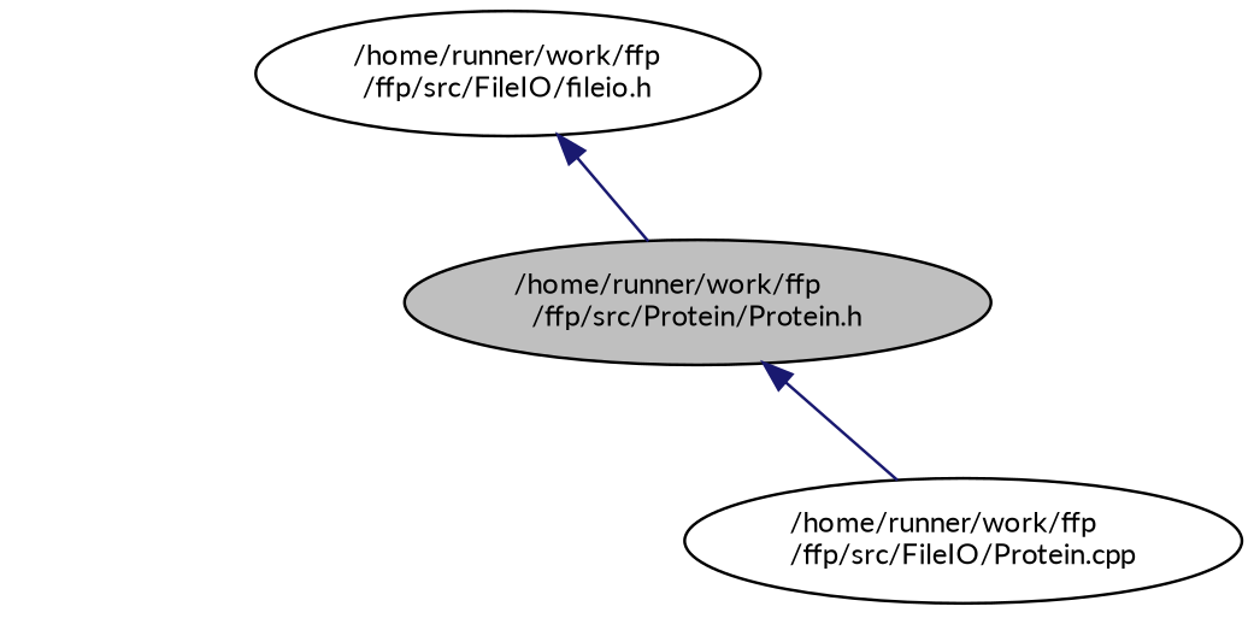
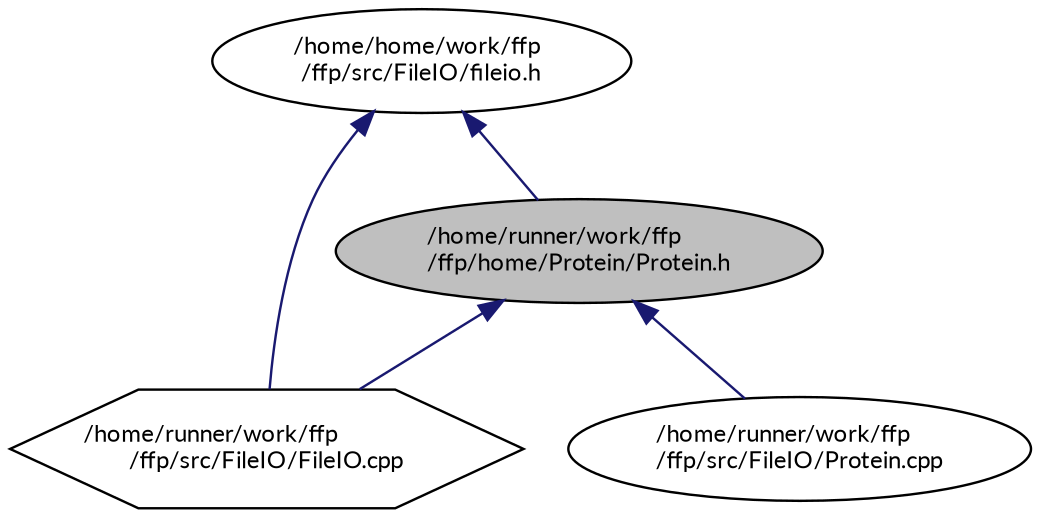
  digraph {
    fontname=Lato
    node [color=black fillcolor=white fontname=Lato fontsize=10 shape=ellipse style=filled]
    edge [color=midnightblue dir=back fontname=Lato fontsize=10 labelfontname=Helvetica labelfontsize=10 style=solid]
-   n1 [fillcolor=grey75 fontcolor=black height=0.2 label="/home/runner/work/ffp\l/ffp/src/Protein/Protein.h" width=0.4]
+   n1 [fillcolor=grey75 fontcolor=black height=0.2 label="/home/runner/work/ffp\l/ffp/home/Protein/Protein.h" width=0.4]
+   n2 [height=0.2 label="/home/runner/work/ffp\l/ffp/src/FileIO/FileIO.cpp" shape=hexagon width=0.4]
    n3 [height=0.2 label="/home/runner/work/ffp\l/ffp/src/FileIO/Protein.cpp" width=0.4]
-   n4 [height=0.2 label="/home/runner/work/ffp\l/ffp/src/FileIO/fileio.h" width=0.4]
+   n4 [height=0.2 label="/home/home/work/ffp\l/ffp/src/FileIO/fileio.h" width=0.4]
+   n1 -> n2
    n1 -> n3
    n4 -> n1
+   n4 -> n2
  }
